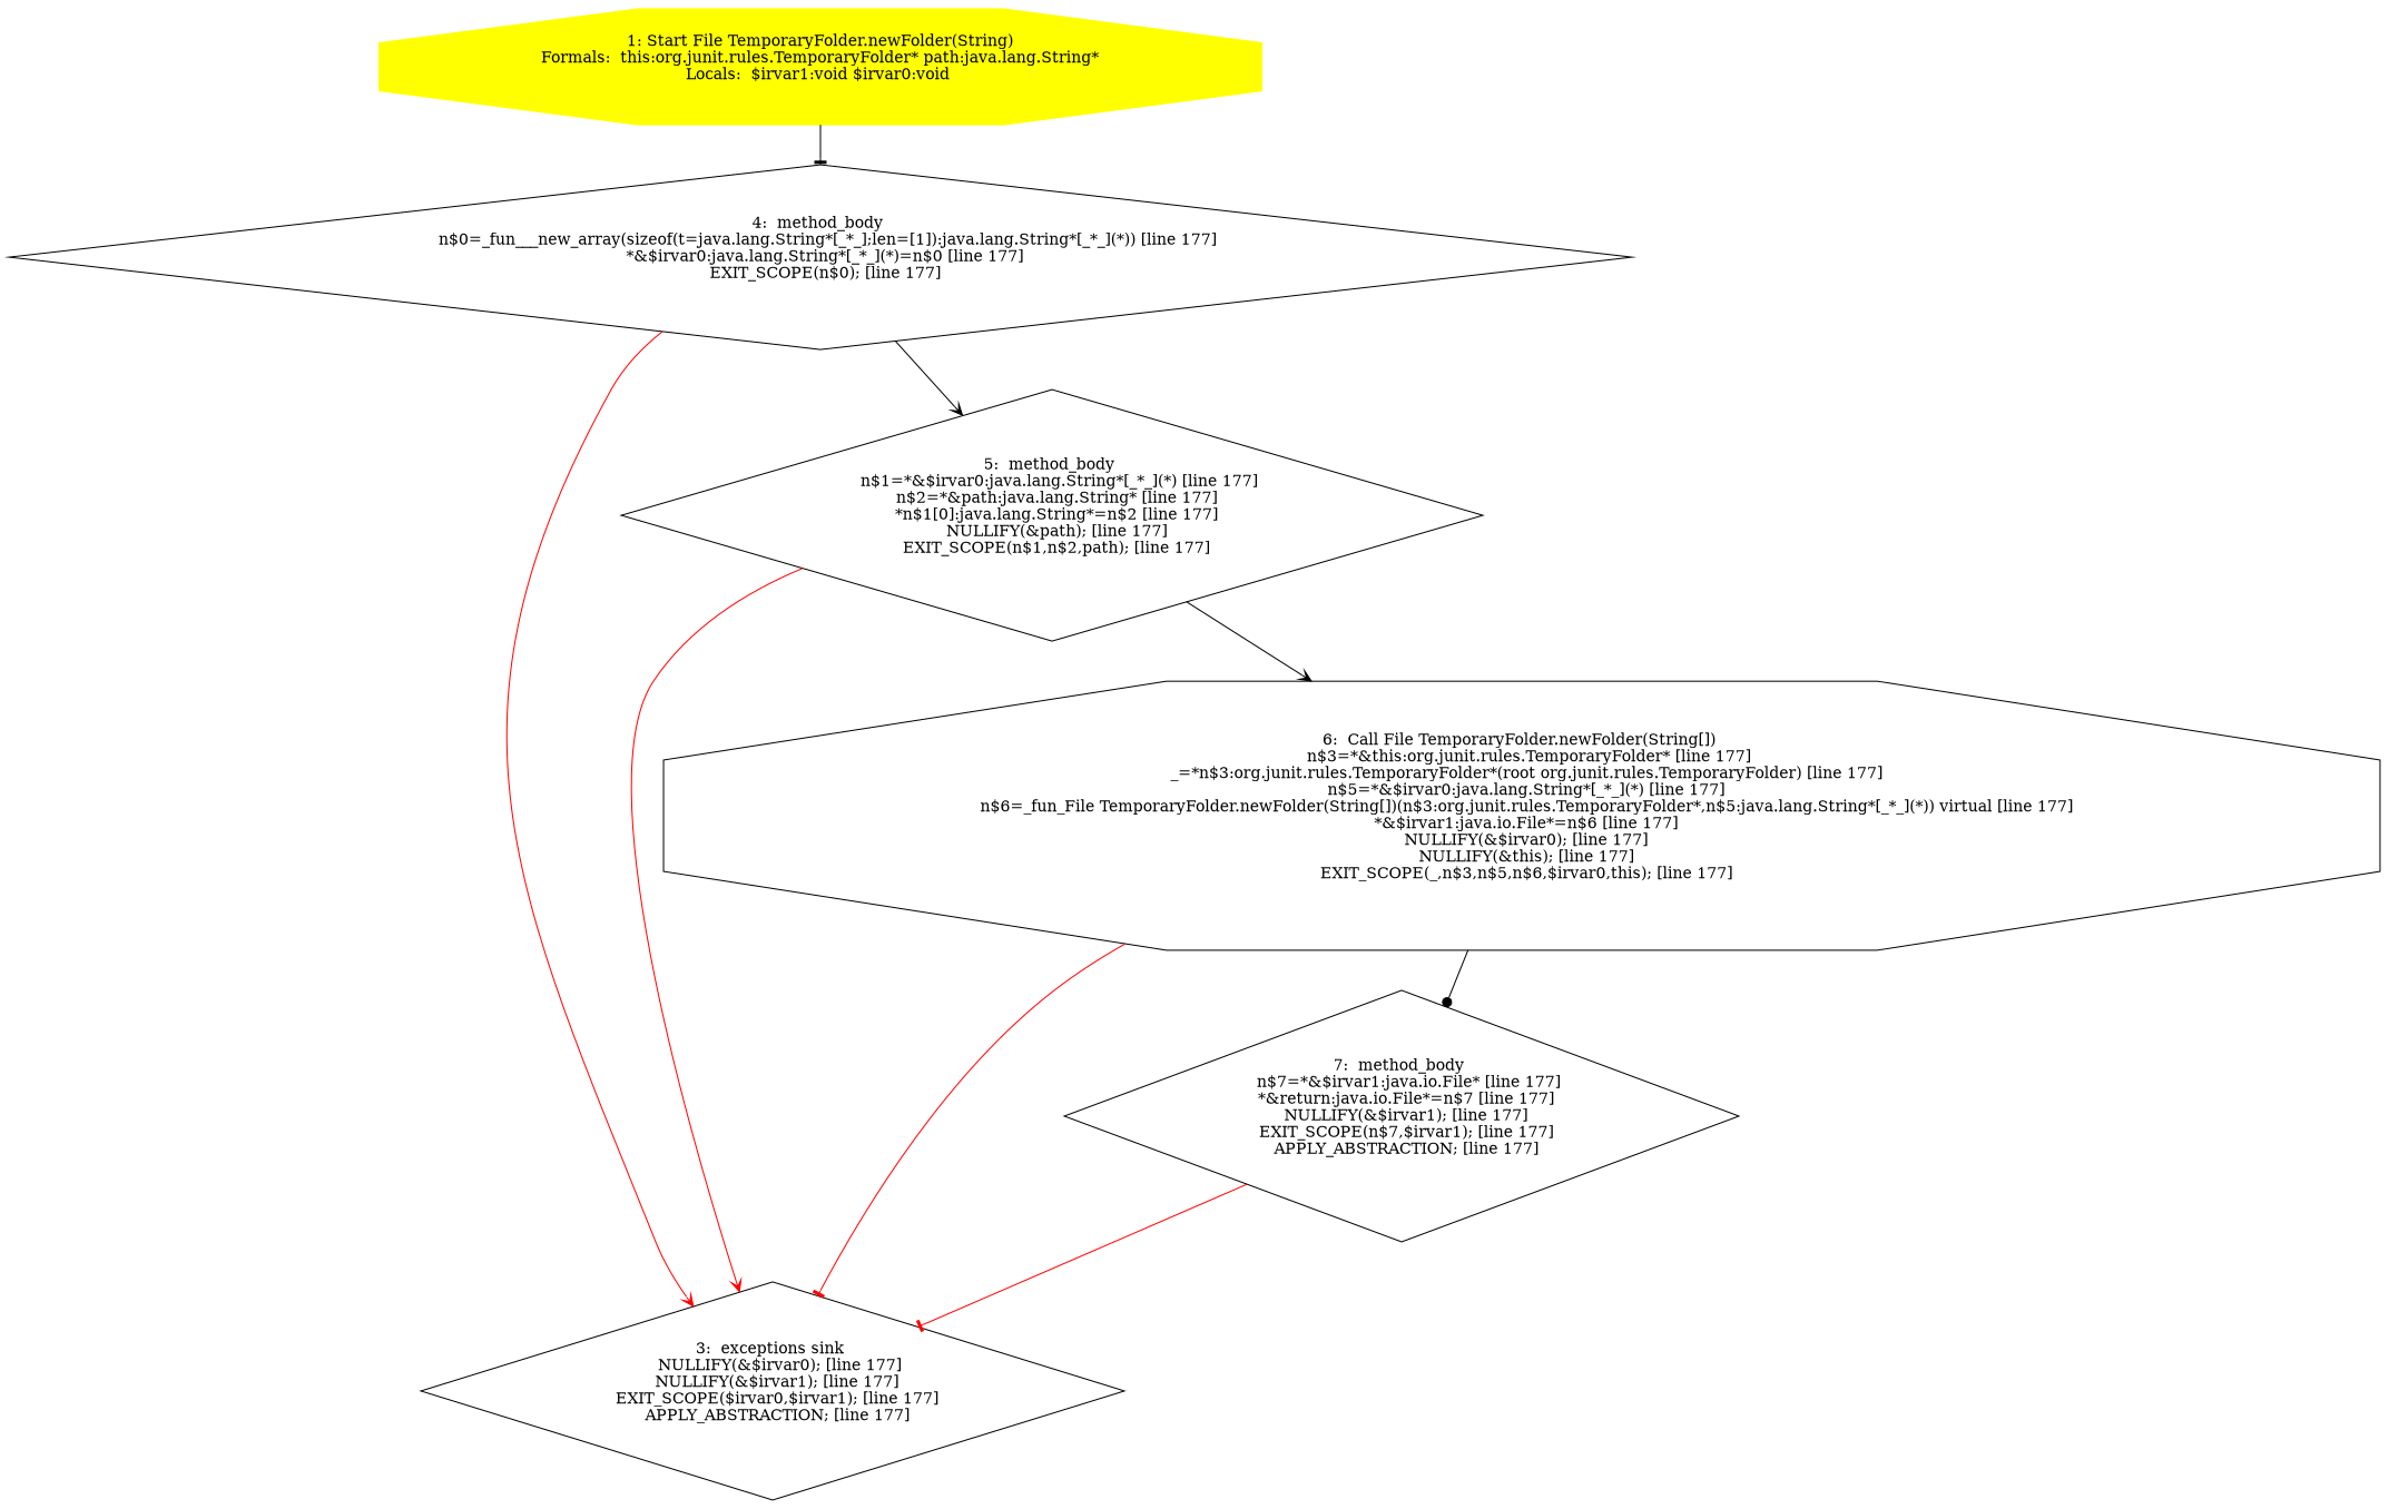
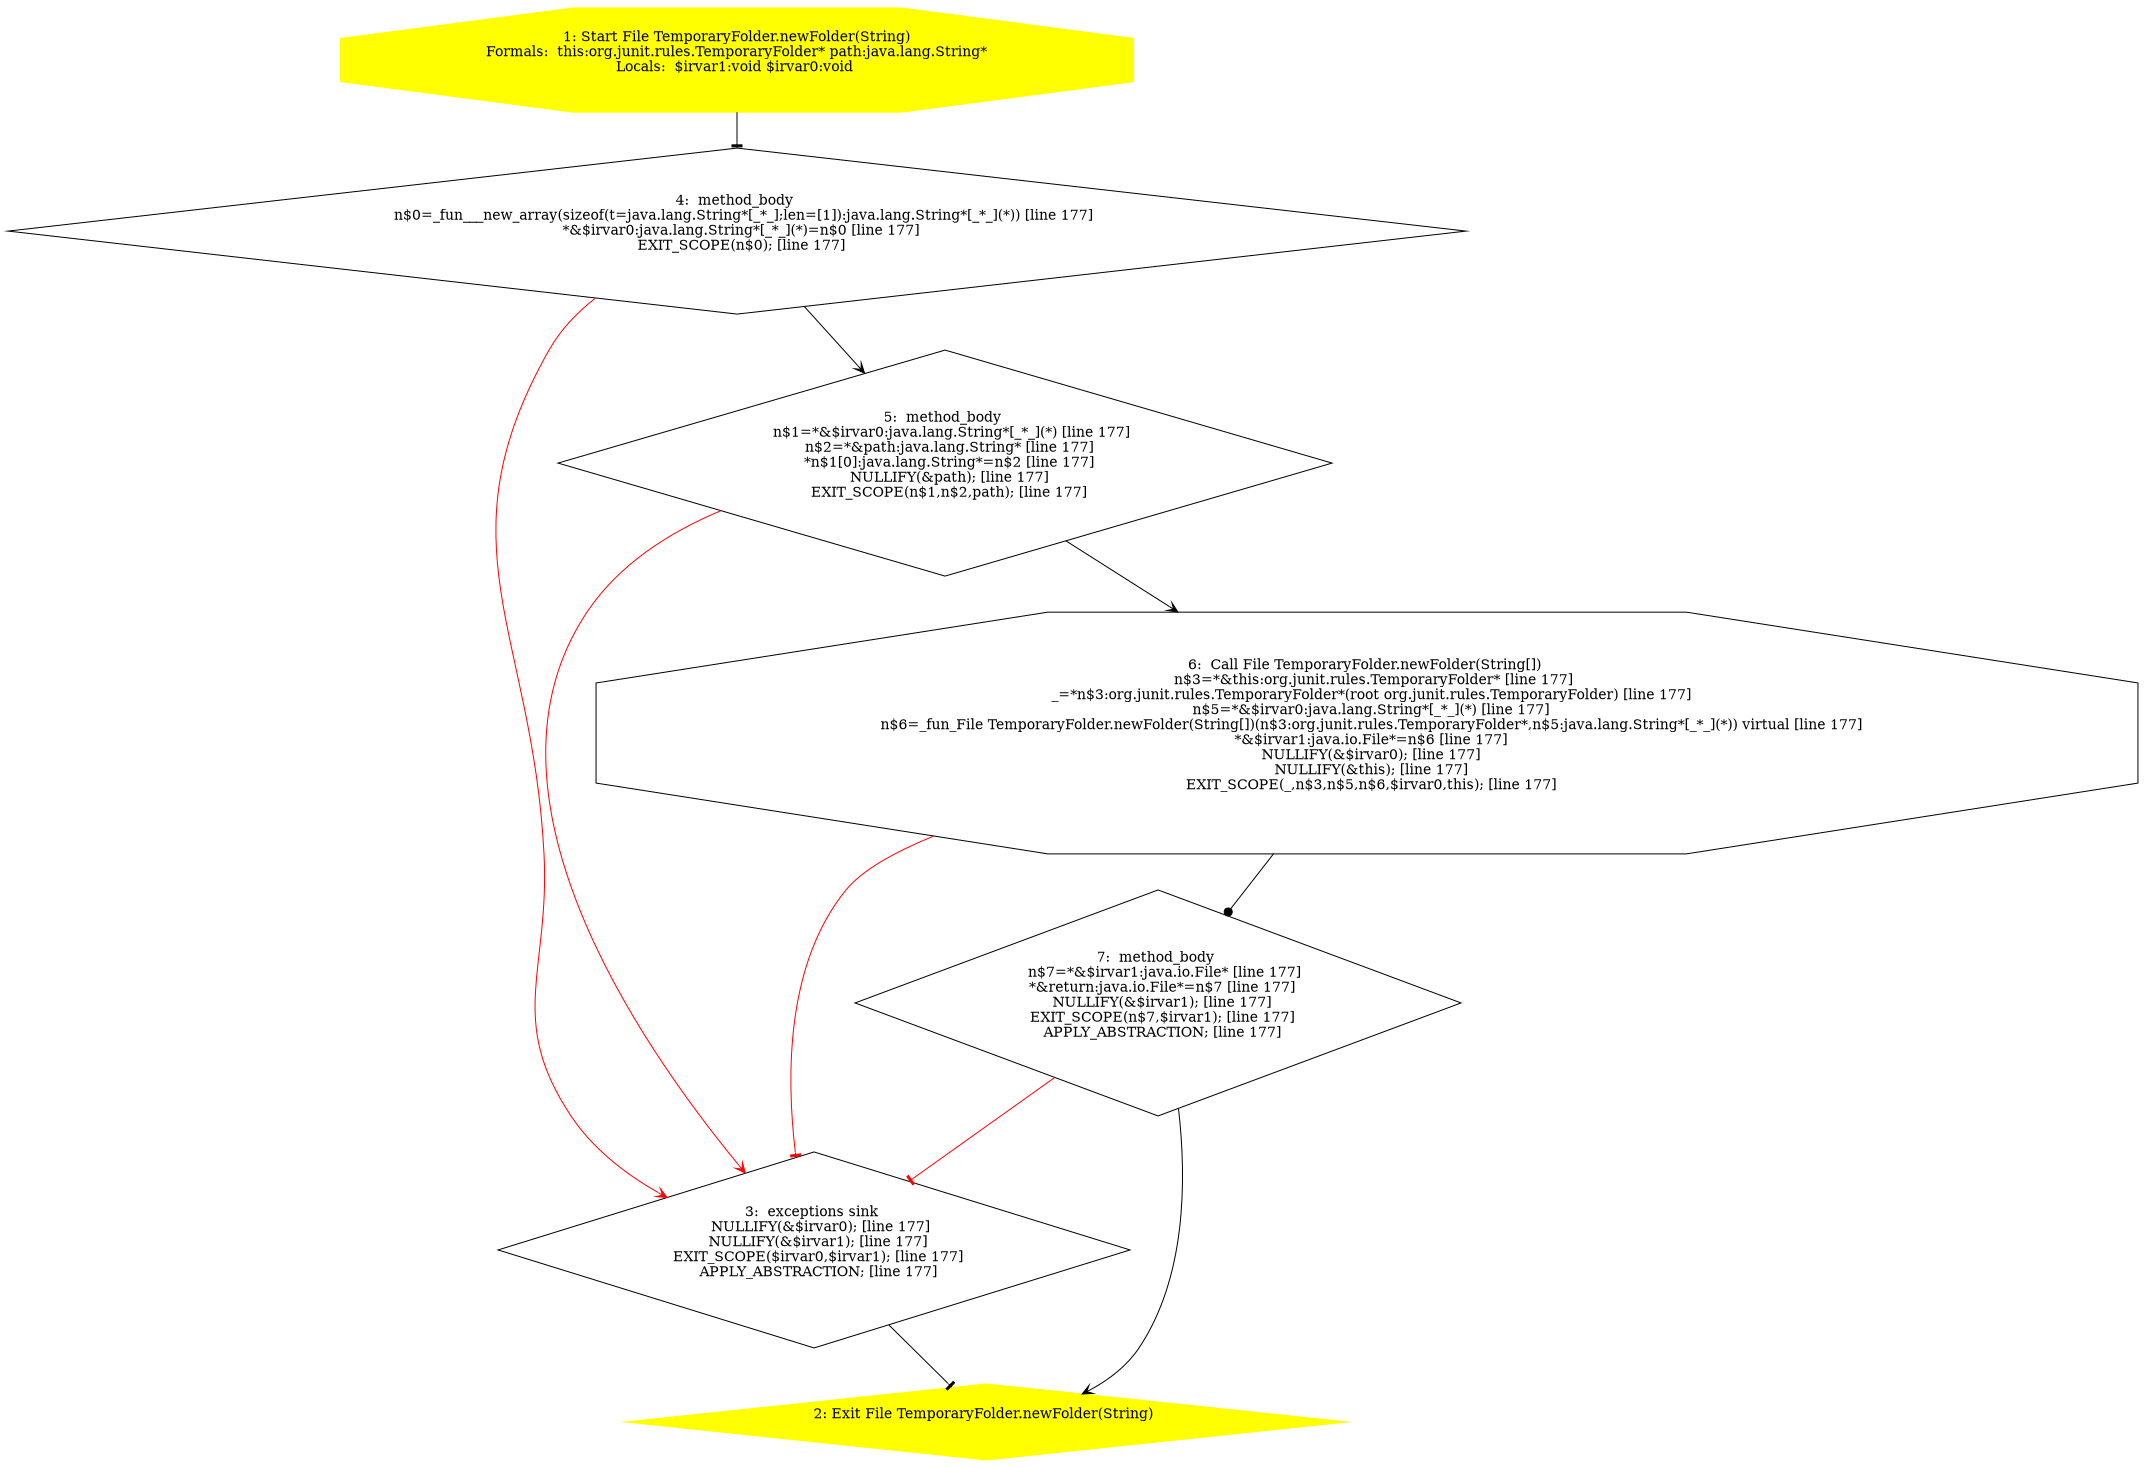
  digraph {
    node [shape=diamond]
    edge [arrowhead=vee]
    n1 [color=yellow label="1: Start File TemporaryFolder.newFolder(String)\nFormals:  this:org.junit.rules.TemporaryFolder* path:java.lang.String*\nLocals:  $irvar1:void $irvar0:void \n  " style=filled shape=octagon]
    n2 [label="4:  method_body \n   n$0=_fun___new_array(sizeof(t=java.lang.String*[_*_];len=[1]):java.lang.String*[_*_](*)) [line 177]\n  *&$irvar0:java.lang.String*[_*_](*)=n$0 [line 177]\n  EXIT_SCOPE(n$0); [line 177]\n "]
    n3 [label="3:  exceptions sink \n   NULLIFY(&$irvar0); [line 177]\n  NULLIFY(&$irvar1); [line 177]\n  EXIT_SCOPE($irvar0,$irvar1); [line 177]\n  APPLY_ABSTRACTION; [line 177]\n "]
    n4 [label="5:  method_body \n   n$1=*&$irvar0:java.lang.String*[_*_](*) [line 177]\n  n$2=*&path:java.lang.String* [line 177]\n  *n$1[0]:java.lang.String*=n$2 [line 177]\n  NULLIFY(&path); [line 177]\n  EXIT_SCOPE(n$1,n$2,path); [line 177]\n "]
+   n5 [color=yellow label="2: Exit File TemporaryFolder.newFolder(String) \n  " style=filled]
    n6 [label="6:  Call File TemporaryFolder.newFolder(String[]) \n   n$3=*&this:org.junit.rules.TemporaryFolder* [line 177]\n  _=*n$3:org.junit.rules.TemporaryFolder*(root org.junit.rules.TemporaryFolder) [line 177]\n  n$5=*&$irvar0:java.lang.String*[_*_](*) [line 177]\n  n$6=_fun_File TemporaryFolder.newFolder(String[])(n$3:org.junit.rules.TemporaryFolder*,n$5:java.lang.String*[_*_](*)) virtual [line 177]\n  *&$irvar1:java.io.File*=n$6 [line 177]\n  NULLIFY(&$irvar0); [line 177]\n  NULLIFY(&this); [line 177]\n  EXIT_SCOPE(_,n$3,n$5,n$6,$irvar0,this); [line 177]\n " shape=octagon]
    n7 [label="7:  method_body \n   n$7=*&$irvar1:java.io.File* [line 177]\n  *&return:java.io.File*=n$7 [line 177]\n  NULLIFY(&$irvar1); [line 177]\n  EXIT_SCOPE(n$7,$irvar1); [line 177]\n  APPLY_ABSTRACTION; [line 177]\n "]
    n1 -> n2 [arrowhead=tee]
    n2 -> n3 [color=red]
    n2 -> n4
+   n3 -> n5 [arrowhead=tee]
    n4 -> n3 [color=red]
    n4 -> n6
    n6 -> n3 [color=red arrowhead=tee]
    n6 -> n7 [arrowhead=dot]
    n7 -> n3 [color=red arrowhead=tee]
+   n7 -> n5
  }
